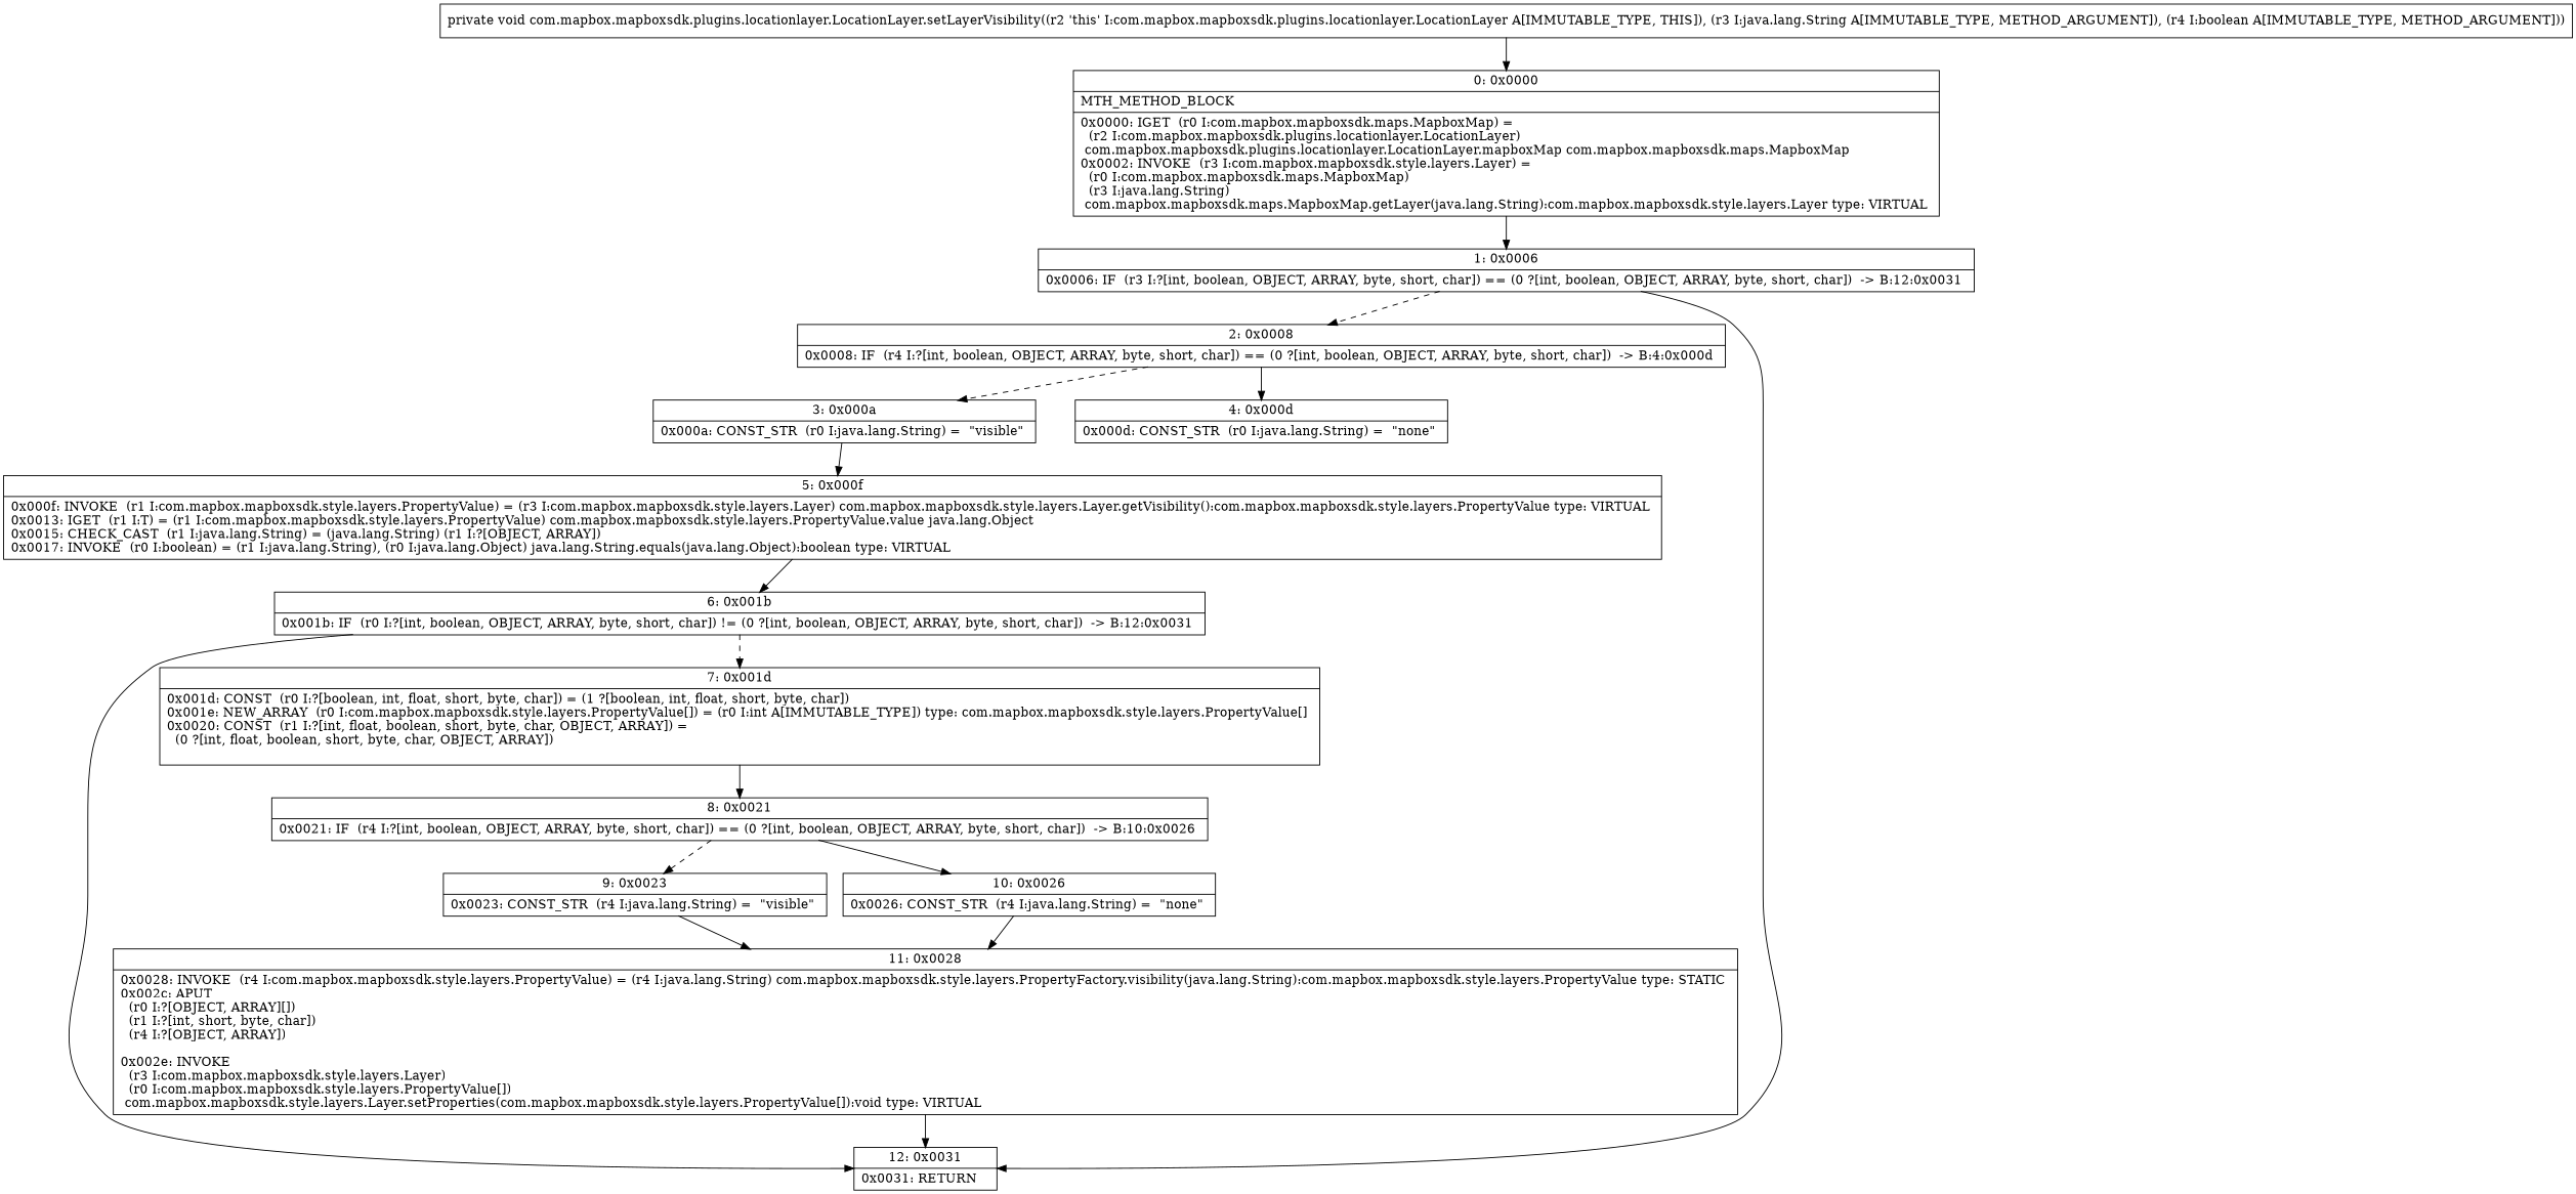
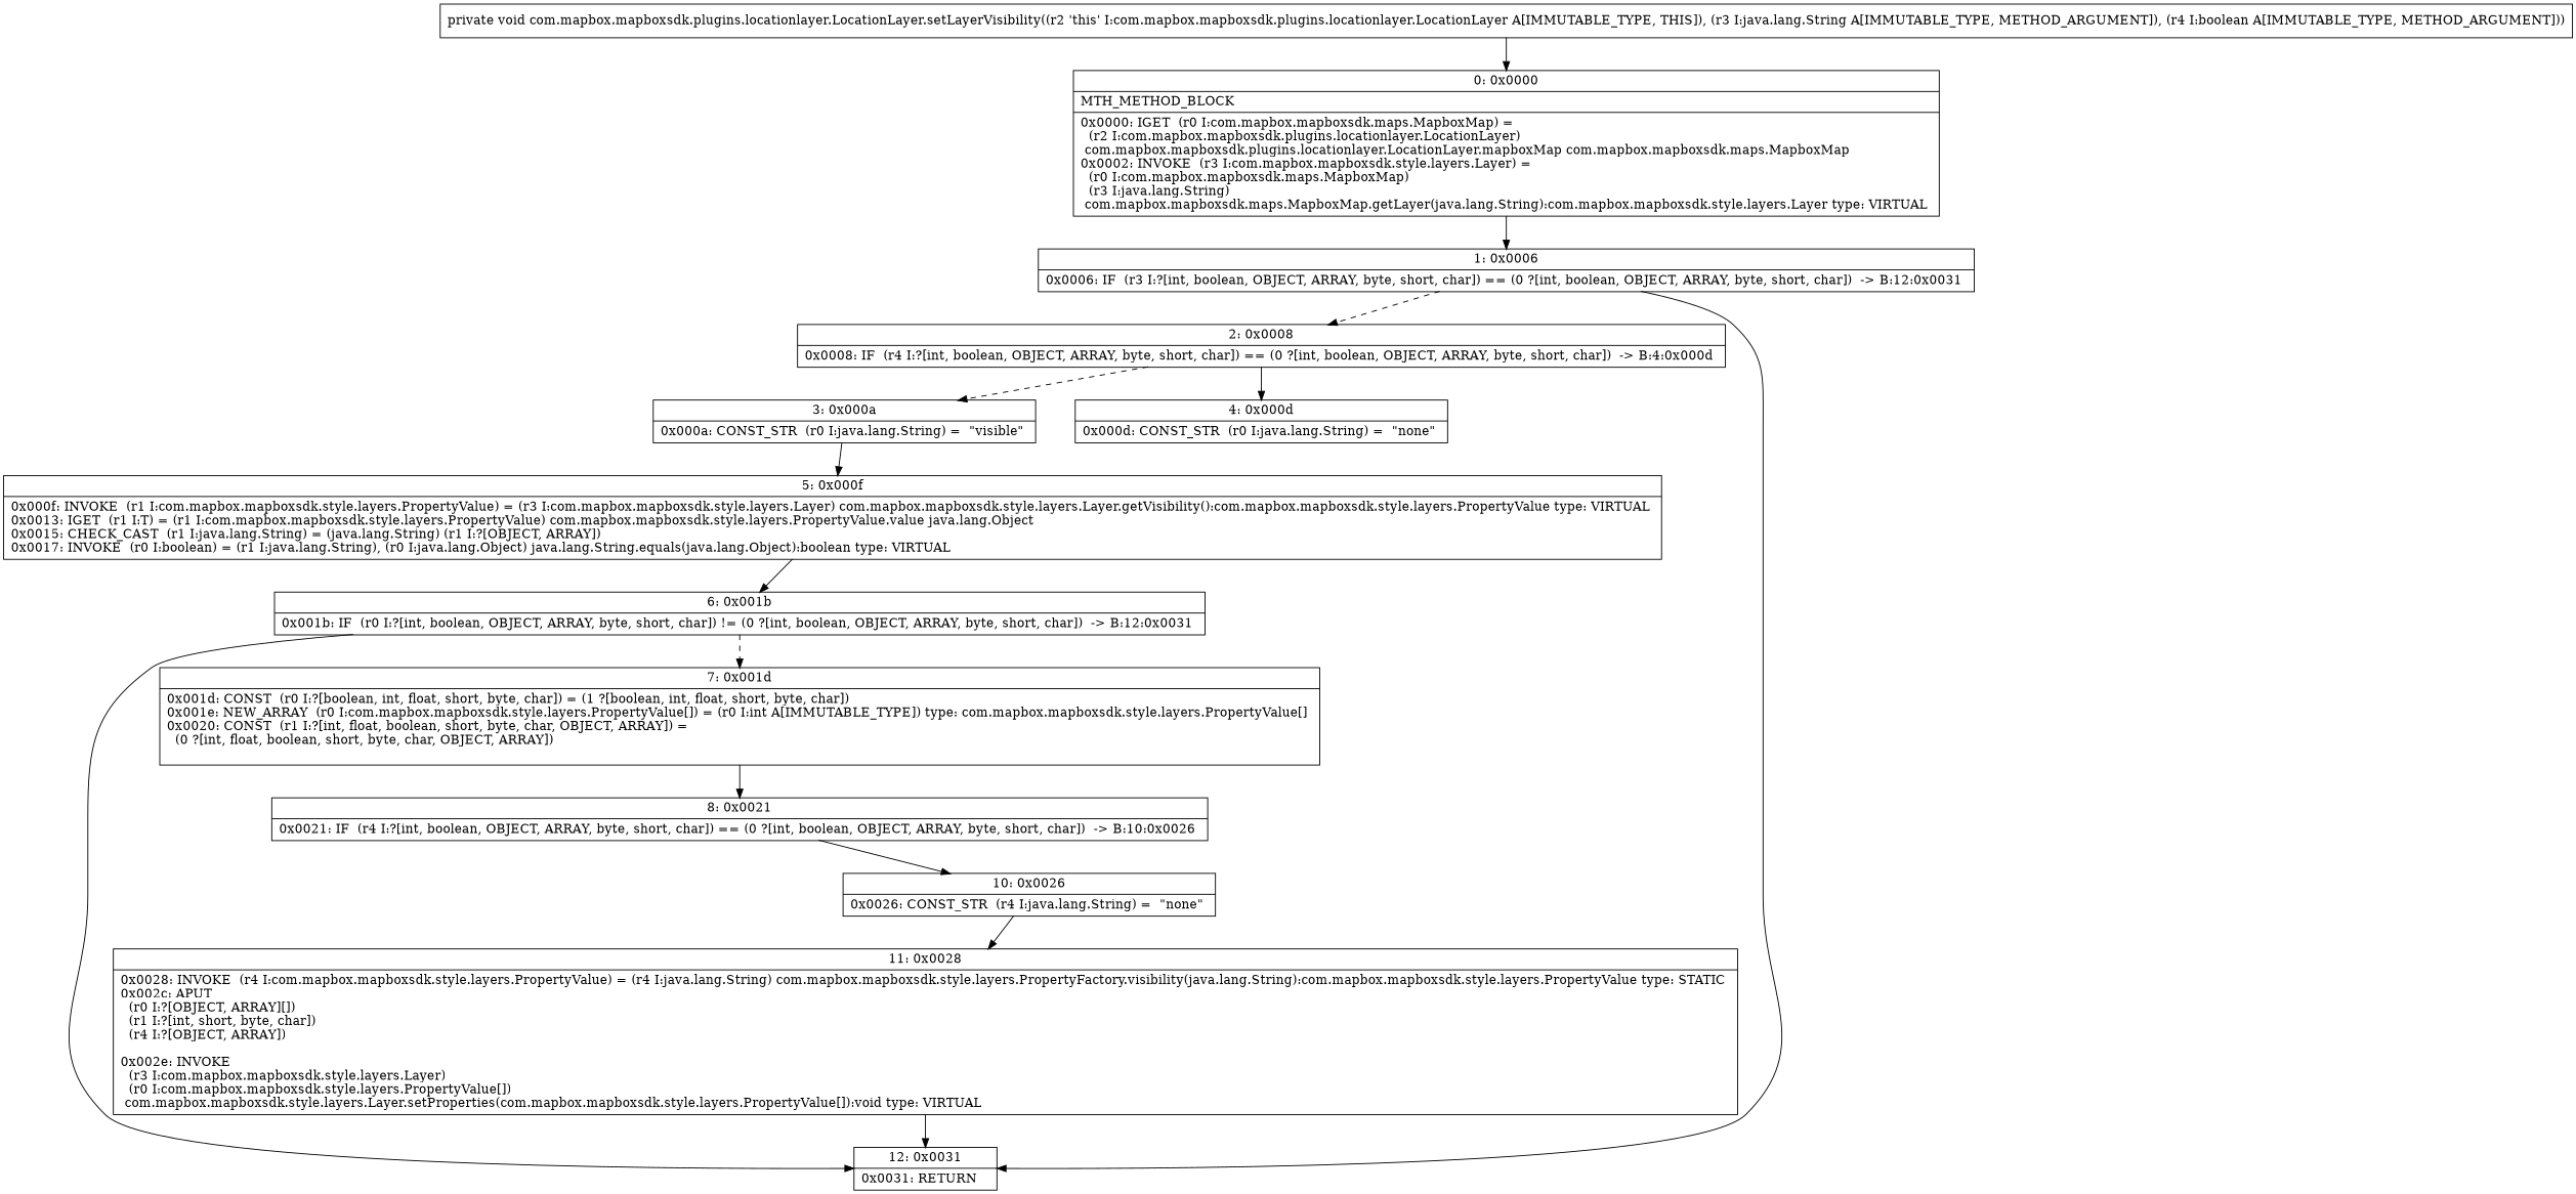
  digraph {
    node [shape=record]
    n1 [label="{0\:\ 0x0000|MTH_METHOD_BLOCK\l|0x0000: IGET  (r0 I:com.mapbox.mapboxsdk.maps.MapboxMap) = \l  (r2 I:com.mapbox.mapboxsdk.plugins.locationlayer.LocationLayer)\l com.mapbox.mapboxsdk.plugins.locationlayer.LocationLayer.mapboxMap com.mapbox.mapboxsdk.maps.MapboxMap \l0x0002: INVOKE  (r3 I:com.mapbox.mapboxsdk.style.layers.Layer) = \l  (r0 I:com.mapbox.mapboxsdk.maps.MapboxMap)\l  (r3 I:java.lang.String)\l com.mapbox.mapboxsdk.maps.MapboxMap.getLayer(java.lang.String):com.mapbox.mapboxsdk.style.layers.Layer type: VIRTUAL \l}"]
    n2 [label="{1\:\ 0x0006|0x0006: IF  (r3 I:?[int, boolean, OBJECT, ARRAY, byte, short, char]) == (0 ?[int, boolean, OBJECT, ARRAY, byte, short, char])  \-\> B:12:0x0031 \l}"]
    n3 [label="{2\:\ 0x0008|0x0008: IF  (r4 I:?[int, boolean, OBJECT, ARRAY, byte, short, char]) == (0 ?[int, boolean, OBJECT, ARRAY, byte, short, char])  \-\> B:4:0x000d \l}"]
    n4 [label="{12\:\ 0x0031|0x0031: RETURN   \l}"]
    n5 [label="{3\:\ 0x000a|0x000a: CONST_STR  (r0 I:java.lang.String) =  \"visible\" \l}"]
    n6 [label="{4\:\ 0x000d|0x000d: CONST_STR  (r0 I:java.lang.String) =  \"none\" \l}"]
    n7 [label="{5\:\ 0x000f|0x000f: INVOKE  (r1 I:com.mapbox.mapboxsdk.style.layers.PropertyValue) = (r3 I:com.mapbox.mapboxsdk.style.layers.Layer) com.mapbox.mapboxsdk.style.layers.Layer.getVisibility():com.mapbox.mapboxsdk.style.layers.PropertyValue type: VIRTUAL \l0x0013: IGET  (r1 I:T) = (r1 I:com.mapbox.mapboxsdk.style.layers.PropertyValue) com.mapbox.mapboxsdk.style.layers.PropertyValue.value java.lang.Object \l0x0015: CHECK_CAST  (r1 I:java.lang.String) = (java.lang.String) (r1 I:?[OBJECT, ARRAY]) \l0x0017: INVOKE  (r0 I:boolean) = (r1 I:java.lang.String), (r0 I:java.lang.Object) java.lang.String.equals(java.lang.Object):boolean type: VIRTUAL \l}"]
    n8 [label="{6\:\ 0x001b|0x001b: IF  (r0 I:?[int, boolean, OBJECT, ARRAY, byte, short, char]) != (0 ?[int, boolean, OBJECT, ARRAY, byte, short, char])  \-\> B:12:0x0031 \l}"]
    n9 [label="{7\:\ 0x001d|0x001d: CONST  (r0 I:?[boolean, int, float, short, byte, char]) = (1 ?[boolean, int, float, short, byte, char]) \l0x001e: NEW_ARRAY  (r0 I:com.mapbox.mapboxsdk.style.layers.PropertyValue[]) = (r0 I:int A[IMMUTABLE_TYPE]) type: com.mapbox.mapboxsdk.style.layers.PropertyValue[] \l0x0020: CONST  (r1 I:?[int, float, boolean, short, byte, char, OBJECT, ARRAY]) = \l  (0 ?[int, float, boolean, short, byte, char, OBJECT, ARRAY])\l \l}"]
    n10 [label="{8\:\ 0x0021|0x0021: IF  (r4 I:?[int, boolean, OBJECT, ARRAY, byte, short, char]) == (0 ?[int, boolean, OBJECT, ARRAY, byte, short, char])  \-\> B:10:0x0026 \l}"]
-   n11 [label="{9\:\ 0x0023|0x0023: CONST_STR  (r4 I:java.lang.String) =  \"visible\" \l}"]
    n12 [label="{10\:\ 0x0026|0x0026: CONST_STR  (r4 I:java.lang.String) =  \"none\" \l}"]
    n13 [label="{11\:\ 0x0028|0x0028: INVOKE  (r4 I:com.mapbox.mapboxsdk.style.layers.PropertyValue) = (r4 I:java.lang.String) com.mapbox.mapboxsdk.style.layers.PropertyFactory.visibility(java.lang.String):com.mapbox.mapboxsdk.style.layers.PropertyValue type: STATIC \l0x002c: APUT  \l  (r0 I:?[OBJECT, ARRAY][])\l  (r1 I:?[int, short, byte, char])\l  (r4 I:?[OBJECT, ARRAY])\l \l0x002e: INVOKE  \l  (r3 I:com.mapbox.mapboxsdk.style.layers.Layer)\l  (r0 I:com.mapbox.mapboxsdk.style.layers.PropertyValue[])\l com.mapbox.mapboxsdk.style.layers.Layer.setProperties(com.mapbox.mapboxsdk.style.layers.PropertyValue[]):void type: VIRTUAL \l}"]
    n14 [label="{private void com.mapbox.mapboxsdk.plugins.locationlayer.LocationLayer.setLayerVisibility((r2 'this' I:com.mapbox.mapboxsdk.plugins.locationlayer.LocationLayer A[IMMUTABLE_TYPE, THIS]), (r3 I:java.lang.String A[IMMUTABLE_TYPE, METHOD_ARGUMENT]), (r4 I:boolean A[IMMUTABLE_TYPE, METHOD_ARGUMENT])) }"]
    n1 -> n2
    n2 -> n3 [style=dashed]
    n2 -> n4
    n3 -> n5 [style=dashed]
    n3 -> n6
    n5 -> n7
    n7 -> n8
    n8 -> n4
    n8 -> n9 [style=dashed]
    n9 -> n10
-   n10 -> n11 [style=dashed]
    n10 -> n12
-   n11 -> n13
    n12 -> n13
    n13 -> n4
    n14 -> n1
  }
